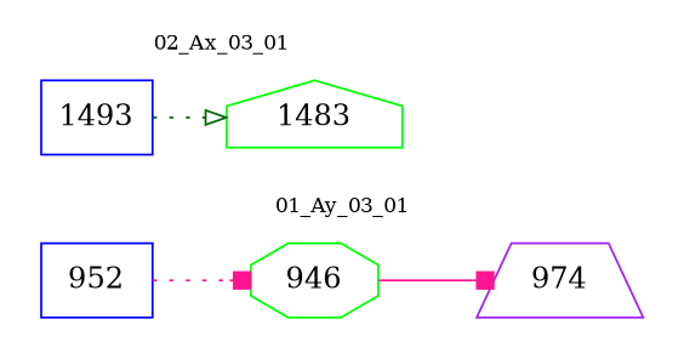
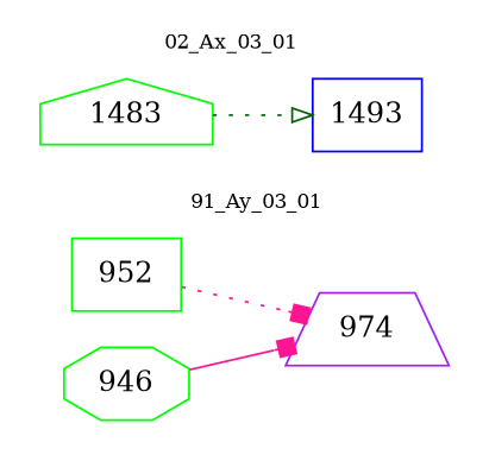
  digraph {
    rankdir=LR
    node [color=blue shape=box]
    edge [arrowhead=box color=deeppink style=dotted]
-   n1 [label=952]
+   n1 [color=green label=952]
    n2 [color=green label=946 shape=octagon]
    n3 [color=purple label=974 shape=trapezium]
    n4 [color=green label=1483 shape=house]
    n5 [label=1493]
    subgraph cluster_1 {
      color=white
      fontsize=10
-     label="01_Ay_03_01"
+     label="91_Ay_03_01"
      n1
      n2
      n3
    }
    subgraph cluster_2 {
      color=white
      fontsize=10
      label="02_Ax_03_01"
      n4
      n5
    }
-   n1 -> n2
+   n1 -> n3
    n2 -> n3 [style=solid]
-   n5 -> n4 [arrowhead=onormal color=darkgreen]
+   n4 -> n5 [arrowhead=onormal color=darkgreen]
  }
